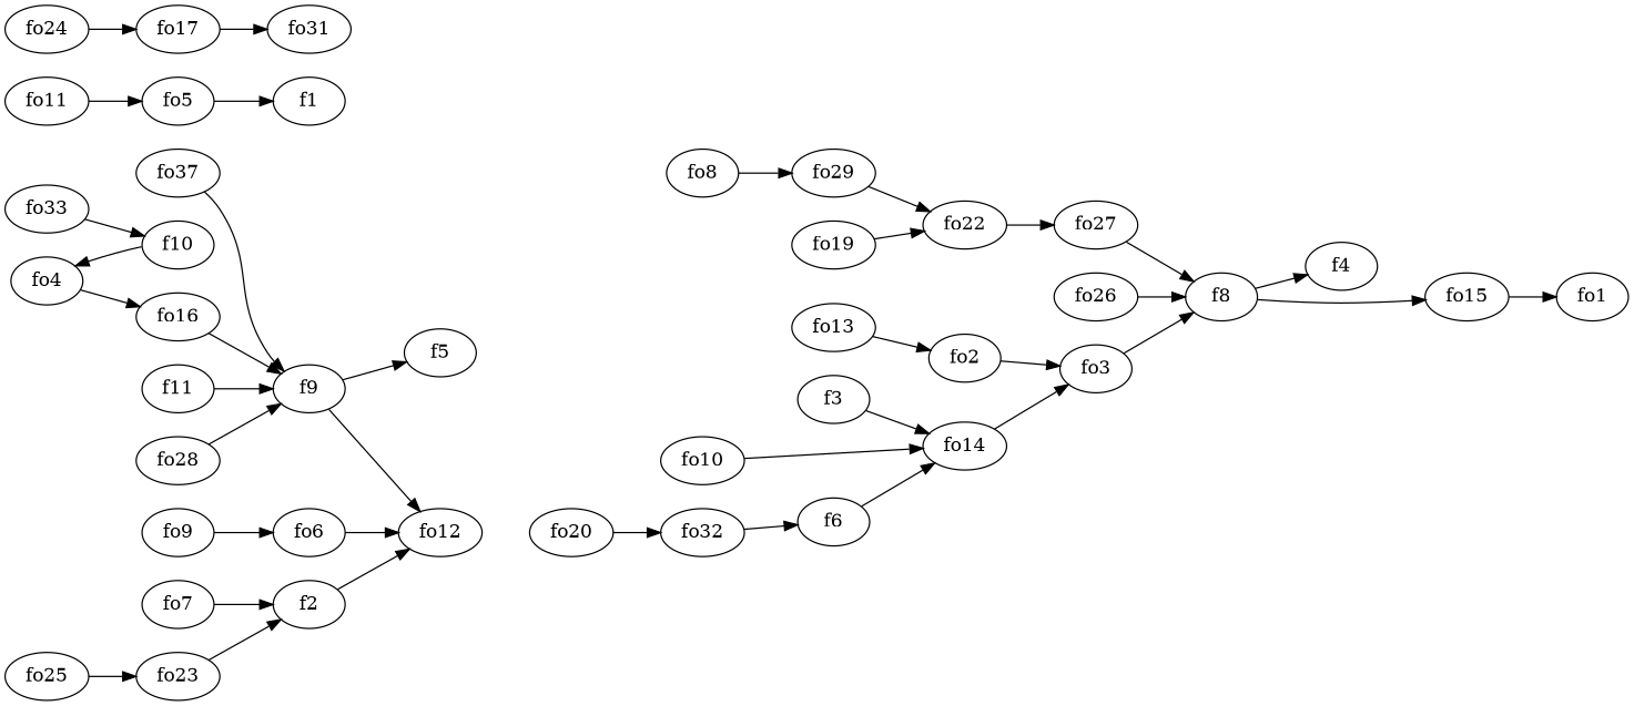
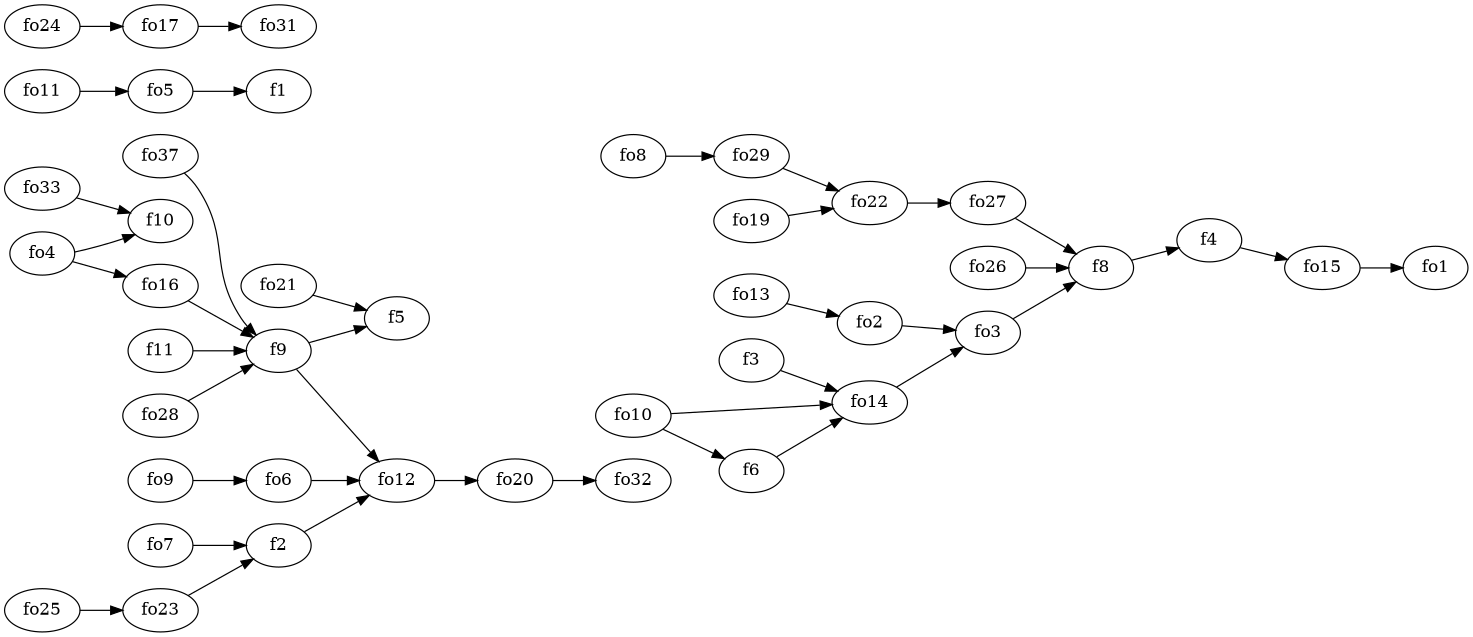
  strict digraph {
    rankdir=LR
    edge [weight=2]
    f2
    fo12
    fo20
    f3
    fo14
    fo3
    f4
    fo15
    fo1
    f8
    f6
    n12 [label=fo37]
    f9
    f5
    f10
    fo4
    fo16
    f11
    fo2
    fo5
    f1
    fo6
    fo7
    fo8
    fo29
    fo22
    fo9
    fo10
    fo11
    fo32
    fo13
    fo17
    fo31
    fo19
    fo27
+   fo21
    fo23
    fo24
    fo25
    fo26
    fo28
    fo33
    f2 -> fo12
+   fo12 -> fo20
    fo20 -> fo32
    f3 -> fo14
    fo14 -> fo3
    fo3 -> f8
-   f8 -> fo15
+   f4 -> fo15
    fo15 -> fo1
    f8 -> f4
    f6 -> fo14
    n12 -> f9
    f9 -> fo12
    f9 -> f5
-   f10 -> fo4
+   fo4 -> f10
    fo4 -> fo16
    fo16 -> f9
    f11 -> f9
    fo2 -> fo3
    fo5 -> f1
    fo6 -> fo12
    fo7 -> f2
    fo8 -> fo29
    fo29 -> fo22
    fo22 -> fo27
    fo9 -> fo6
    fo10 -> fo14
    fo11 -> fo5
-   fo32 -> f6
+   fo10 -> f6
    fo13 -> fo2
    fo17 -> fo31
    fo19 -> fo22
    fo27 -> f8
+   fo21 -> f5
    fo23 -> f2
    fo24 -> fo17
    fo25 -> fo23
    fo26 -> f8
    fo28 -> f9
    fo33 -> f10
  }
